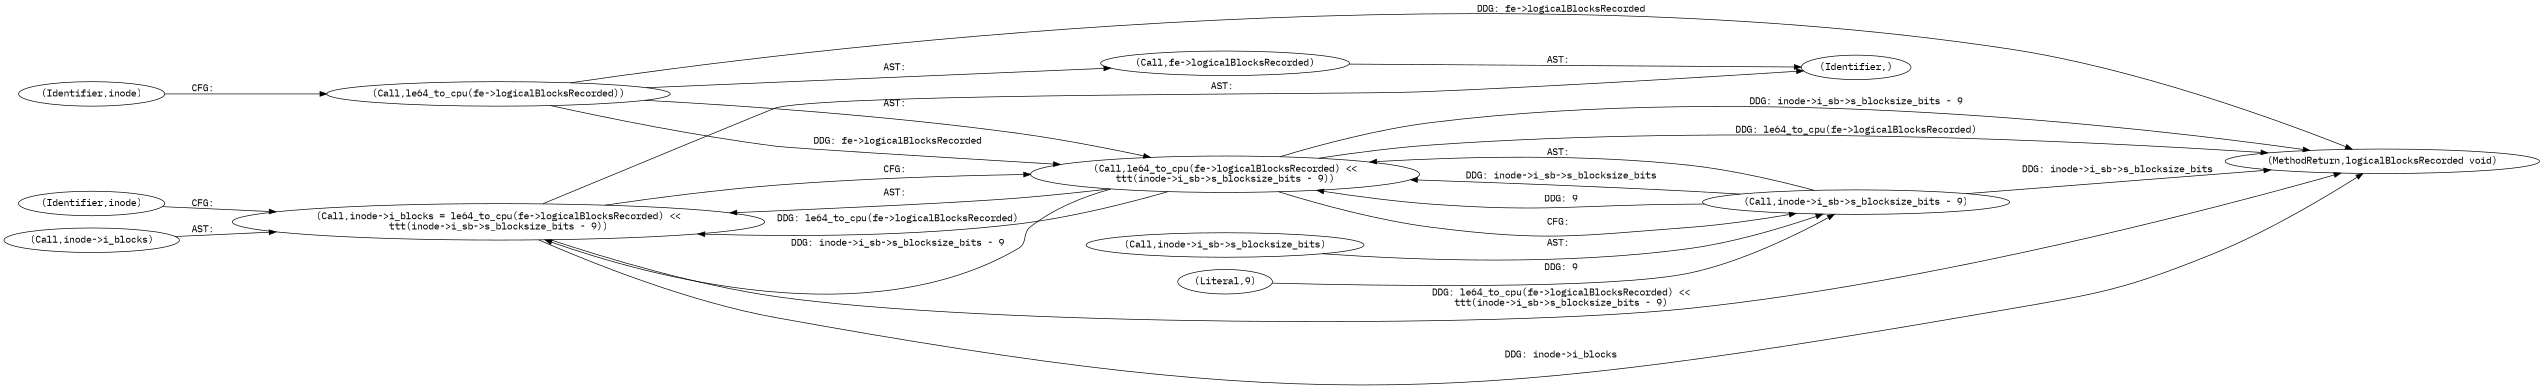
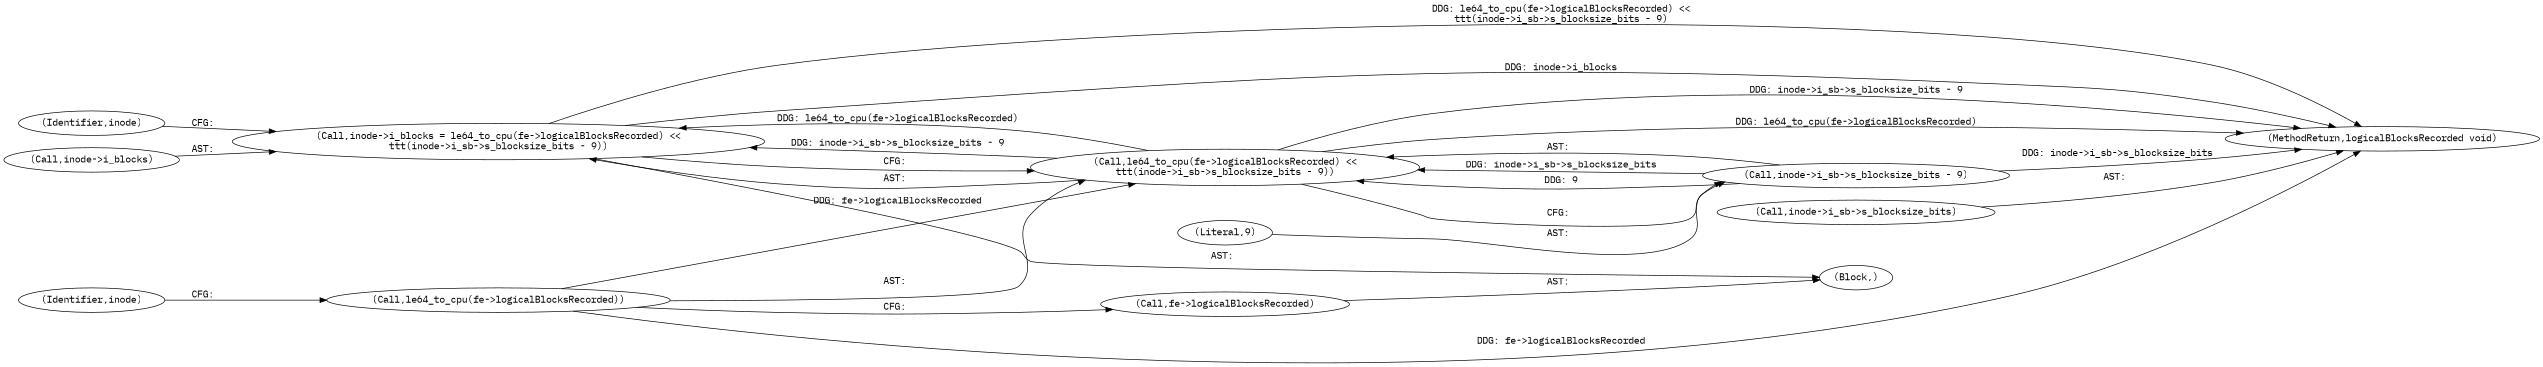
  digraph {
    fontname="IBM Plex Mono"
    rankdir=LR
    node [fontname="IBM Plex Mono"]
    edge [fontname="IBM Plex Mono"]
    n1 [label="(Call,inode->i_blocks = le64_to_cpu(fe->logicalBlocksRecorded) <<\n\t\t\t(inode->i_sb->s_blocksize_bits - 9))"]
    n2 [label="(Call,le64_to_cpu(fe->logicalBlocksRecorded) <<\n\t\t\t(inode->i_sb->s_blocksize_bits - 9))"]
    n3 [label="(MethodReturn,logicalBlocksRecorded void)"]
-   n4 [label="(Identifier,)"]
+   n4 [label="(Block,)"]
    n5 [label="(Call,inode->i_sb->s_blocksize_bits - 9)"]
    n6 [label="(Call,le64_to_cpu(fe->logicalBlocksRecorded))"]
    n7 [label="(Call,fe->logicalBlocksRecorded)"]
    n8 [label="(Literal,9)"]
    n9 [label="(Call,inode->i_blocks)"]
    n10 [label="(Identifier,inode)"]
    n11 [label="(Call,inode->i_sb->s_blocksize_bits)"]
    n12 [label="(Identifier,inode)"]
    n1 -> n2 [label="CFG: "]
    n1 -> n3 [label="DDG: le64_to_cpu(fe->logicalBlocksRecorded) <<\n\t\t\t(inode->i_sb->s_blocksize_bits - 9)"]
    n1 -> n3 [label="DDG: inode->i_blocks"]
    n1 -> n4 [label="AST: "]
    n2 -> n1 [label="AST: "]
    n2 -> n1 [label="DDG: le64_to_cpu(fe->logicalBlocksRecorded)"]
    n2 -> n1 [label="DDG: inode->i_sb->s_blocksize_bits - 9"]
    n2 -> n3 [label="DDG: inode->i_sb->s_blocksize_bits - 9"]
    n2 -> n3 [label="DDG: le64_to_cpu(fe->logicalBlocksRecorded)"]
    n2 -> n5 [label="CFG: "]
    n5 -> n2 [label="AST: "]
    n5 -> n2 [label="DDG: inode->i_sb->s_blocksize_bits"]
    n5 -> n2 [label="DDG: 9"]
    n5 -> n3 [label="DDG: inode->i_sb->s_blocksize_bits"]
    n6 -> n2 [label="AST: "]
    n6 -> n2 [label="DDG: fe->logicalBlocksRecorded"]
    n6 -> n3 [label="DDG: fe->logicalBlocksRecorded"]
-   n6 -> n7 [label="AST: "]
+   n6 -> n7 [label="CFG: "]
    n7 -> n4 [label="AST: "]
-   n8 -> n5 [label="DDG: 9"]
+   n8 -> n5 [label="AST: "]
    n9 -> n1 [label="AST: "]
    n10 -> n1 [label="CFG: "]
-   n11 -> n5 [label="AST: "]
+   n11 -> n3 [label="AST: "]
    n12 -> n6 [label="CFG: "]
  }
